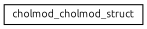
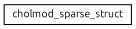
  digraph {
    rankdir=LR
    fontname=Ubuntu
-   n1 [color=black fillcolor=white fontname=Ubuntu fontsize=10 height=0.2 label=cholmod_cholmod_struct shape=record style=filled width=0.4]
+   n1 [color=black fillcolor=white fontname=Ubuntu fontsize=10 height=0.2 label=cholmod_sparse_struct shape=record style=filled width=0.4]
  }
